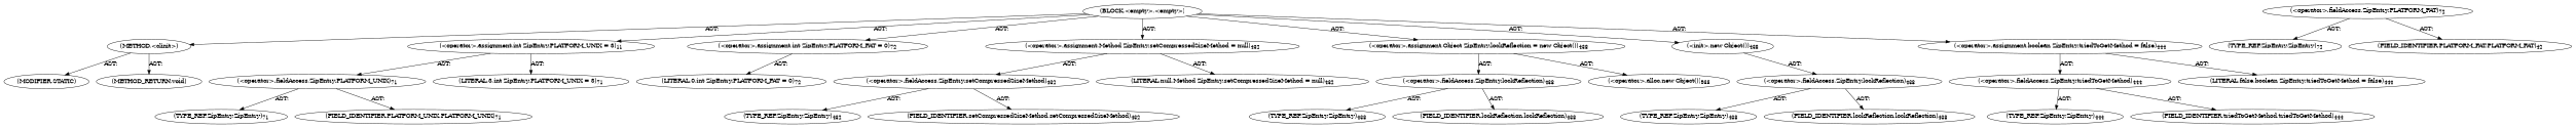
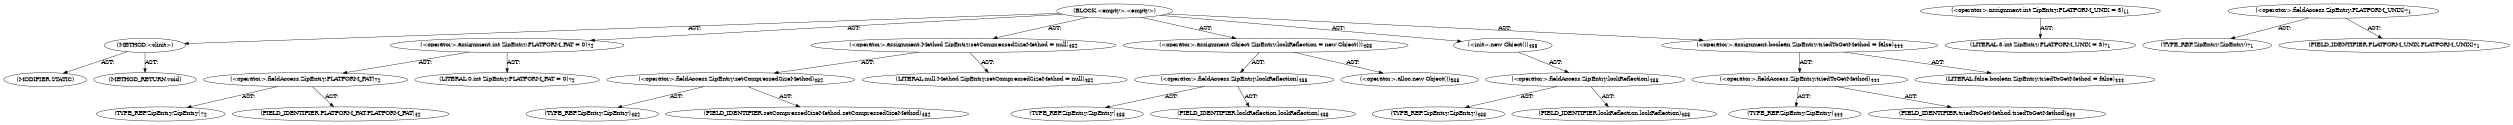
  digraph {
    n1 [label=<(METHOD,&lt;clinit&gt;)>]
    n2 [label=<(MODIFIER,STATIC)>]
    n3 [label=<(METHOD_RETURN,void)>]
    n4 [label=<(BLOCK,&lt;empty&gt;,&lt;empty&gt;)>]
    n5 [label=<(&lt;operator&gt;.assignment,int ZipEntry.PLATFORM_UNIX = 3)<SUB>11</SUB>>]
    n6 [label=<(&lt;operator&gt;.assignment,int ZipEntry.PLATFORM_FAT = 0)<SUB>72</SUB>>]
    n7 [label=<(&lt;operator&gt;.assignment,Method ZipEntry.setCompressedSizeMethod = null)<SUB>432</SUB>>]
    n8 [label=<(&lt;operator&gt;.assignment,Object ZipEntry.lockReflection = new Object())<SUB>438</SUB>>]
    n9 [label=<(&lt;init&gt;,new Object())<SUB>438</SUB>>]
    n10 [label=<(&lt;operator&gt;.assignment,boolean ZipEntry.triedToGetMethod = false)<SUB>444</SUB>>]
    n11 [label=<(&lt;operator&gt;.fieldAccess,ZipEntry.PLATFORM_UNIX)<SUB>71</SUB>>]
    n12 [label=<(LITERAL,3,int ZipEntry.PLATFORM_UNIX = 3)<SUB>71</SUB>>]
    n13 [label=<(&lt;operator&gt;.fieldAccess,ZipEntry.PLATFORM_FAT)<SUB>72</SUB>>]
    n14 [label=<(LITERAL,0,int ZipEntry.PLATFORM_FAT = 0)<SUB>72</SUB>>]
    n15 [label=<(&lt;operator&gt;.fieldAccess,ZipEntry.setCompressedSizeMethod)<SUB>432</SUB>>]
    n16 [label=<(LITERAL,null,Method ZipEntry.setCompressedSizeMethod = null)<SUB>432</SUB>>]
    n17 [label=<(&lt;operator&gt;.fieldAccess,ZipEntry.lockReflection)<SUB>438</SUB>>]
    n18 [label=<(&lt;operator&gt;.alloc,new Object())<SUB>938</SUB>>]
    n19 [label=<(&lt;operator&gt;.fieldAccess,ZipEntry.lockReflection)<SUB>438</SUB>>]
    n20 [label=<(&lt;operator&gt;.fieldAccess,ZipEntry.triedToGetMethod)<SUB>444</SUB>>]
    n21 [label=<(LITERAL,false,boolean ZipEntry.triedToGetMethod = false)<SUB>444</SUB>>]
    n22 [label=<(TYPE_REF,ZipEntry,ZipEntry)<SUB>71</SUB>>]
    n23 [label=<(FIELD_IDENTIFIER,PLATFORM_UNIX,PLATFORM_UNIX)<SUB>71</SUB>>]
    n24 [label=<(TYPE_REF,ZipEntry,ZipEntry)<SUB>72</SUB>>]
    n25 [label=<(FIELD_IDENTIFIER,PLATFORM_FAT,PLATFORM_FAT)<SUB>42</SUB>>]
    n26 [label=<(TYPE_REF,ZipEntry,ZipEntry)<SUB>432</SUB>>]
    n27 [label=<(FIELD_IDENTIFIER,setCompressedSizeMethod,setCompressedSizeMethod)<SUB>432</SUB>>]
    n28 [label=<(TYPE_REF,ZipEntry,ZipEntry)<SUB>438</SUB>>]
    n29 [label=<(FIELD_IDENTIFIER,lockReflection,lockReflection)<SUB>438</SUB>>]
    n30 [label=<(TYPE_REF,ZipEntry,ZipEntry)<SUB>438</SUB>>]
    n31 [label=<(FIELD_IDENTIFIER,lockReflection,lockReflection)<SUB>438</SUB>>]
    n32 [label=<(TYPE_REF,ZipEntry,ZipEntry)<SUB>444</SUB>>]
-   n33 [label=<(FIELD_IDENTIFIER,triedToGetMethod,triedToGetMethod)<SUB>444</SUB>>]
+   n33 [label=<(FIELD_IDENTIFIER,triedToGetMethod,triedToGetMethod)<SUB>944</SUB>>]
    n1 -> n2 [label="AST: "]
    n1 -> n3 [label="AST: "]
    n4 -> n1 [label="AST: "]
-   n4 -> n5 [label="AST: "]
    n4 -> n6 [label="AST: "]
    n4 -> n7 [label="AST: "]
    n4 -> n8 [label="AST: "]
    n4 -> n9 [label="AST: "]
    n4 -> n10 [label="AST: "]
-   n5 -> n11 [label="AST: "]
    n5 -> n12 [label="AST: "]
+   n6 -> n13 [label="AST: "]
    n6 -> n14 [label="AST: "]
    n7 -> n15 [label="AST: "]
    n7 -> n16 [label="AST: "]
    n8 -> n17 [label="AST: "]
    n8 -> n18 [label="AST: "]
    n9 -> n19 [label="AST: "]
    n10 -> n20 [label="AST: "]
    n10 -> n21 [label="AST: "]
    n11 -> n22 [label="AST: "]
    n11 -> n23 [label="AST: "]
    n13 -> n24 [label="AST: "]
    n13 -> n25 [label="AST: "]
    n15 -> n26 [label="AST: "]
    n15 -> n27 [label="AST: "]
    n17 -> n28 [label="AST: "]
    n17 -> n29 [label="AST: "]
    n19 -> n30 [label="AST: "]
    n19 -> n31 [label="AST: "]
    n20 -> n32 [label="AST: "]
    n20 -> n33 [label="AST: "]
  }
